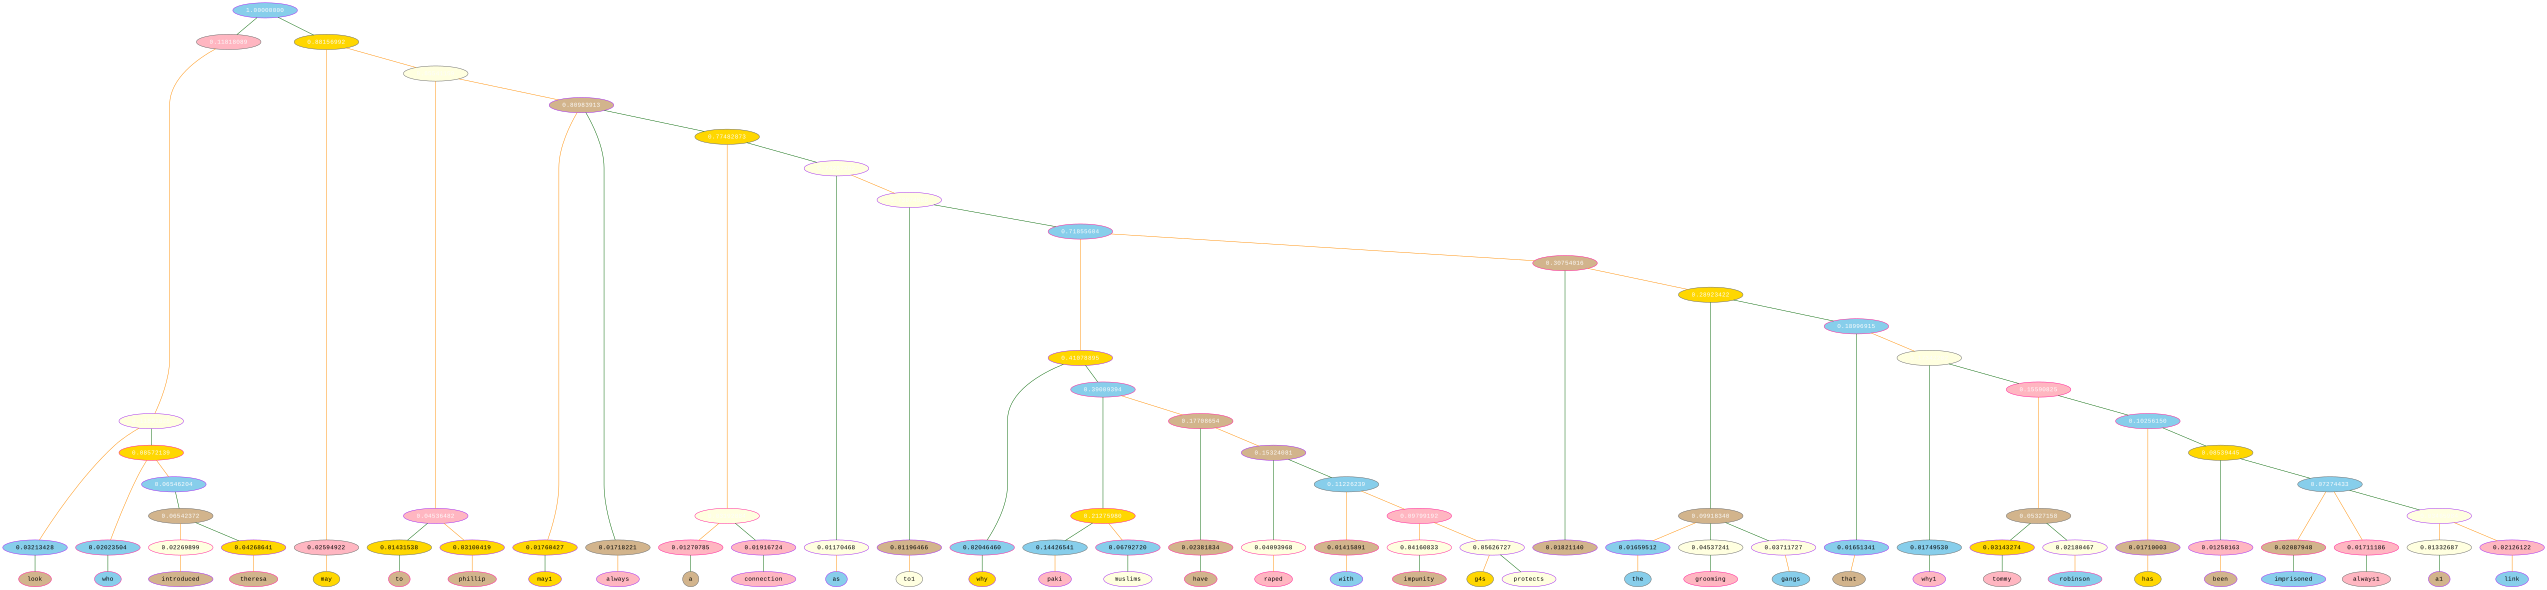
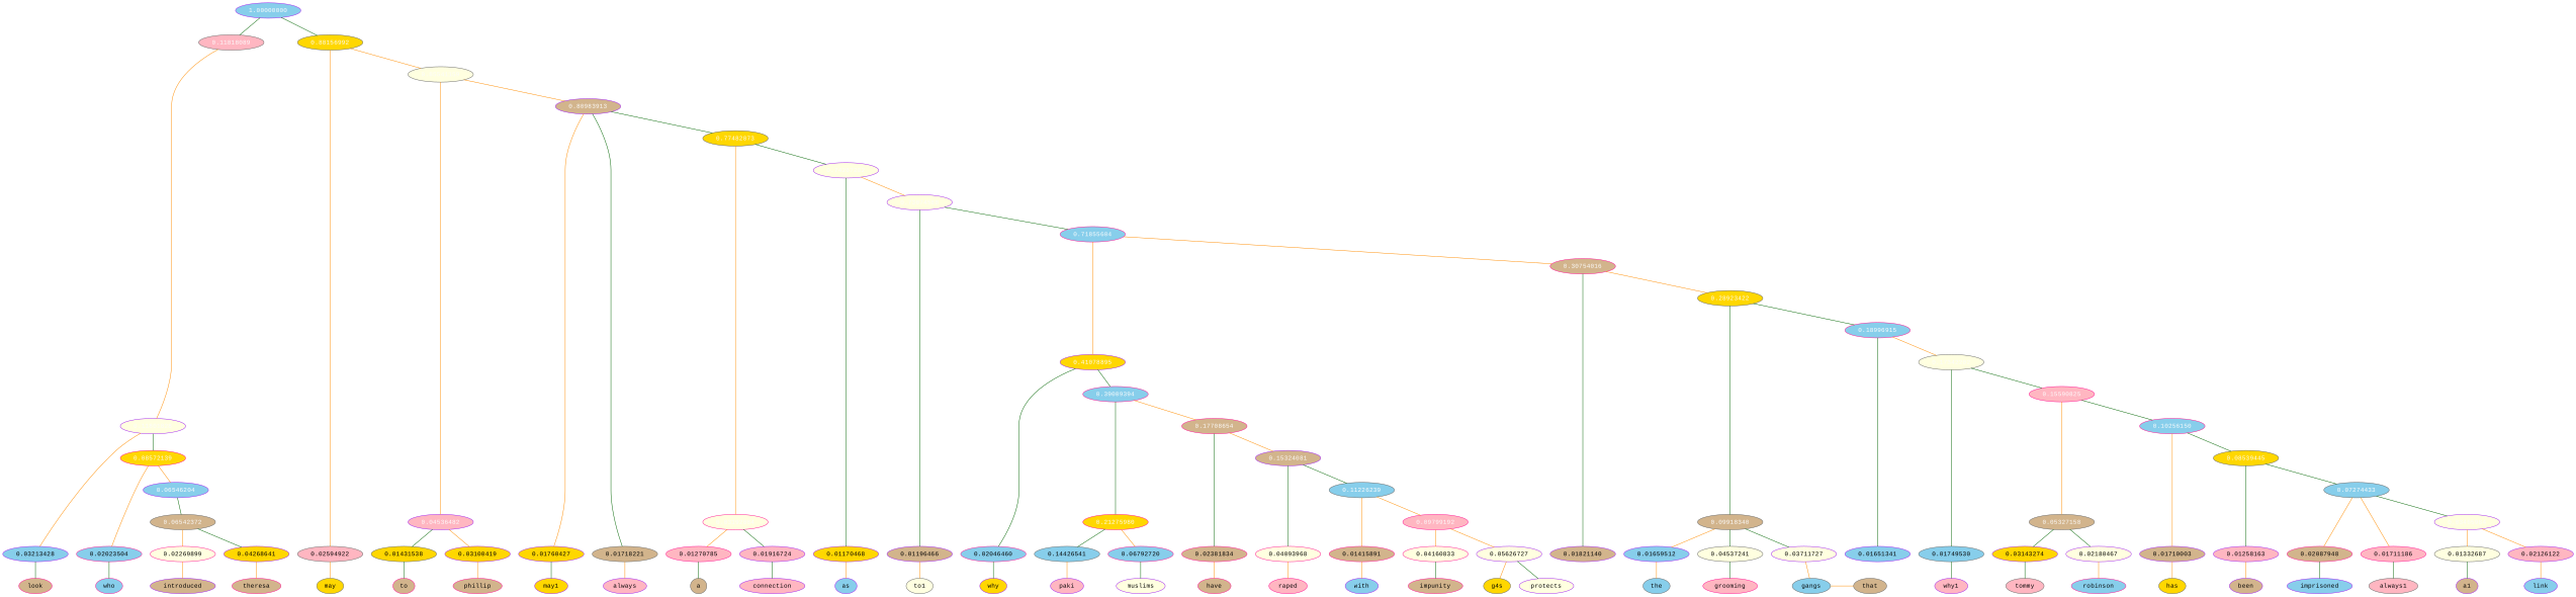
  graph {
    fontname="Liberation Mono"
    node [color=purple fillcolor=tan fontname="Liberation Mono" format=png nodesep=0.001 ordering=out overlap_scaling=0.01 ranksep=0.001 style=filled]
    edge [color=darkgreen fontname="Liberation Mono"]
    n1 [color=deeppink height=0.15 label=look style="filled,solid" width=0.15]
    n2 [color=deeppink fillcolor=skyblue height=0.15 label=who style="filled,solid" width=0.15]
    n3 [height=0.15 label=introduced style="filled,solid" width=0.15]
    n4 [color=deeppink height=0.15 label=theresa style="filled,solid" width=0.15]
    n5 [color=gray40 fillcolor=gold height=0.15 label=may style="filled,solid" width=0.15]
    n6 [color=deeppink height=0.15 label=to style="filled,solid" width=0.15]
    n7 [color=deeppink height=0.15 label=phillip style="filled,solid" width=0.15]
    n8 [fillcolor=gold height=0.15 label=may1 style="filled,solid" width=0.15]
    n9 [fillcolor=lightpink height=0.15 label=always style="filled,solid" width=0.15]
    n10 [color=gray40 height=0.15 label=a style="filled,solid" width=0.15]
    n11 [fillcolor=lightpink height=0.15 label=connection style="filled,solid" width=0.15]
    n12 [fillcolor=skyblue height=0.15 label=as style="filled,solid" width=0.15]
    n13 [color=gray40 fillcolor=lightyellow height=0.15 label=to1 style="filled,solid" width=0.15]
    n14 [fillcolor=gold height=0.15 label=why style="filled,solid" width=0.15]
    n15 [fillcolor=lightpink height=0.15 label=paki style="filled,solid" width=0.15]
    n16 [fillcolor=lightyellow height=0.15 label=muslims style="filled,solid" width=0.15]
    n17 [color=deeppink height=0.15 label=have style="filled,solid" width=0.15]
    n18 [color=deeppink fillcolor=lightpink height=0.15 label=raped style="filled,solid" width=0.15]
    n19 [fillcolor=skyblue height=0.15 label=with style="filled,solid" width=0.15]
    n20 [color=deeppink height=0.15 label=impunity style="filled,solid" width=0.15]
    n21 [color=gray40 fillcolor=gold height=0.15 label=g4s style="filled,solid" width=0.15]
    n22 [fillcolor=lightyellow height=0.15 label=protects style="filled,solid" width=0.15]
    n23 [color=gray40 fillcolor=skyblue height=0.15 label=the style="filled,solid" width=0.15]
    n24 [color=deeppink fillcolor=lightpink height=0.15 label=grooming style="filled,solid" width=0.15]
    n25 [color=gray40 fillcolor=skyblue height=0.15 label=gangs style="filled,solid" width=0.15]
    n26 [color=gray40 height=0.15 label=that style="filled,solid" width=0.15]
    n27 [fillcolor=lightpink height=0.15 label=why1 style="filled,solid" width=0.15]
    n28 [color=gray40 fillcolor=lightpink height=0.15 label=tommy style="filled,solid" width=0.15]
    n29 [color=deeppink fillcolor=skyblue height=0.15 label=robinson style="filled,solid" width=0.15]
    n30 [color=gray40 fillcolor=gold height=0.15 label=has style="filled,solid" width=0.15]
    n31 [height=0.15 label=been style="filled,solid" width=0.15]
    n32 [fillcolor=skyblue height=0.15 label=imprisoned style="filled,solid" width=0.15]
    n33 [color=gray40 fillcolor=lightpink height=0.15 label=always1 style="filled,solid" width=0.15]
    n34 [height=0.15 label=a1 style="filled,solid" width=0.15]
    n35 [fillcolor=skyblue height=0.15 label=link style="filled,solid" width=0.15]
    n36 [fillcolor=skyblue fontcolor=black height=0.15 label=0.03213428 width=0.15]
    n37 [color=deeppink fillcolor=skyblue fontcolor=black height=0.15 label=0.02023504 width=0.15]
    n38 [color=deeppink fillcolor=lightyellow fontcolor=black height=0.15 label=0.02269899 width=0.15]
    n39 [fillcolor=gold fontcolor=black height=0.15 label=0.04268641 width=0.15]
    n40 [color=gray40 fillcolor=lightpink fontcolor=black height=0.15 label=0.02594922 width=0.15]
    n41 [color=gray40 fillcolor=gold fontcolor=black height=0.15 label=0.01431538 width=0.15]
    n42 [fillcolor=gold fontcolor=black height=0.15 label=0.03100419 width=0.15]
    n43 [fillcolor=gold fontcolor=black height=0.15 label=0.01760427 width=0.15]
    n44 [color=gray40 fontcolor=black height=0.15 label=0.01718221 width=0.15]
    n45 [color=deeppink fillcolor=lightpink fontcolor=black height=0.15 label=0.01270785 width=0.15]
    n46 [fillcolor=lightpink fontcolor=black height=0.15 label=0.01916724 width=0.15]
-   n47 [fillcolor=lightyellow fontcolor=black height=0.15 label=0.01170468 width=0.15]
+   n47 [fillcolor=gold fontcolor=black height=0.15 label=0.01170468 width=0.15]
    n48 [fontcolor=black height=0.15 label=0.01196466 width=0.15]
    n49 [color=deeppink fillcolor=skyblue fontcolor=black height=0.15 label=0.02046460 width=0.15]
    n50 [color=gray40 fillcolor=skyblue fontcolor=black height=0.15 label=0.14426541 width=0.15]
    n51 [color=deeppink fillcolor=skyblue fontcolor=black height=0.15 label=0.06792720 width=0.15]
    n52 [color=deeppink fontcolor=black height=0.15 label=0.02381834 width=0.15]
    n53 [color=deeppink fillcolor=lightyellow fontcolor=black height=0.15 label=0.04093968 width=0.15]
    n54 [color=deeppink fontcolor=black height=0.15 label=0.01415891 width=0.15]
    n55 [color=deeppink fillcolor=lightyellow fontcolor=black height=0.15 label=0.04160833 width=0.15]
    n56 [fillcolor=lightyellow fontcolor=black height=0.15 label=0.05626727 width=0.15]
    n57 [fontcolor=black height=0.15 label=0.01821140 width=0.15]
    n58 [fillcolor=skyblue fontcolor=black height=0.15 label=0.01659512 width=0.15]
    n59 [color=gray40 fillcolor=lightyellow fontcolor=black height=0.15 label=0.04537241 width=0.15]
    n60 [fillcolor=lightyellow fontcolor=black height=0.15 label=0.03711727 width=0.15]
    n61 [fillcolor=skyblue fontcolor=black height=0.15 label=0.01651341 width=0.15]
    n62 [color=gray40 fillcolor=skyblue fontcolor=black height=0.15 label=0.01749530 width=0.15]
    n63 [fillcolor=gold fontcolor=black height=0.15 label=0.03143274 width=0.15]
    n64 [fillcolor=lightyellow fontcolor=black height=0.15 label=0.02180467 width=0.15]
    n65 [fontcolor=black height=0.15 label=0.01710003 width=0.15]
    n66 [fillcolor=lightpink fontcolor=black height=0.15 label=0.01258163 width=0.15]
    n67 [color=deeppink fontcolor=black height=0.15 label=0.02087948 width=0.15]
    n68 [color=deeppink fillcolor=lightpink fontcolor=black height=0.15 label=0.01711186 width=0.15]
    n69 [color=gray40 fillcolor=lightyellow fontcolor=black height=0.15 label=0.01332687 width=0.15]
    n70 [fillcolor=lightpink fontcolor=black height=0.15 label=0.02126122 width=0.15]
    n71 [fillcolor=skyblue fontcolor=grey99 height=0.15 label=1.00000000 width=0.15]
    n72 [color=gray40 fillcolor=lightpink fontcolor=grey99 height=0.15 label=0.11818089 width=0.15]
    n73 [color=gray40 fillcolor=gold fontcolor=grey99 height=0.15 label=0.88156992 width=0.15]
    n74 [fillcolor=lightyellow fontcolor=grey99 height=0.15 label=0.11801828 width=0.15]
    n75 [color=gray40 fillcolor=lightyellow fontcolor=grey99 height=0.15 label=0.85541159 width=0.15]
    n76 [color=deeppink fillcolor=gold fontcolor=grey99 height=0.15 label=0.08572139 width=0.15]
    n77 [fillcolor=lightpink fontcolor=grey99 height=0.15 label=0.04536482 width=0.15]
    n78 [fontcolor=grey99 height=0.15 label=0.80983913 width=0.15]
    n79 [fillcolor=skyblue fontcolor=grey99 height=0.15 label=0.06546204 width=0.15]
    n80 [color=gray40 fillcolor=gold fontcolor=grey99 height=0.15 label=0.77482873 width=0.15]
    n81 [color=gray40 fontcolor=grey99 height=0.15 label=0.06542372 width=0.15]
    n82 [color=deeppink fillcolor=lightyellow fontcolor=grey99 height=0.15 label=0.03192884 width=0.15]
    n83 [fillcolor=lightyellow fontcolor=grey99 height=0.15 label=0.74267202 width=0.15]
    n84 [fillcolor=lightyellow fontcolor=grey99 height=0.15 label=0.73074588 width=0.15]
    n85 [color=deeppink fillcolor=skyblue fontcolor=grey99 height=0.15 label=0.71855604 width=0.15]
    n86 [fillcolor=gold fontcolor=grey99 height=0.15 label=0.41078895 width=0.15]
    n87 [color=deeppink fontcolor=grey99 height=0.15 label=0.30754016 width=0.15]
    n88 [color=deeppink fillcolor=skyblue fontcolor=grey99 height=0.15 label=0.39009394 width=0.15]
    n89 [color=gray40 fillcolor=gold fontcolor=grey99 height=0.15 label=0.28923422 width=0.15]
    n90 [color=deeppink fillcolor=gold fontcolor=grey99 height=0.15 label=0.21275980 width=0.15]
    n91 [color=deeppink fontcolor=grey99 height=0.15 label=0.17708654 width=0.15]
    n92 [color=gray40 fontcolor=grey99 height=0.15 label=0.09918340 width=0.15]
    n93 [color=deeppink fillcolor=skyblue fontcolor=grey99 height=0.15 label=0.18996915 width=0.15]
    n94 [fontcolor=grey99 height=0.15 label=0.15324081 width=0.15]
    n95 [color=gray40 fillcolor=lightyellow fontcolor=grey99 height=0.15 label=0.17342202 width=0.15]
    n96 [color=gray40 fillcolor=skyblue fontcolor=grey99 height=0.15 label=0.11226239 width=0.15]
    n97 [color=deeppink fillcolor=lightpink fontcolor=grey99 height=0.15 label=0.15590825 width=0.15]
    n98 [color=deeppink fillcolor=lightpink fontcolor=grey99 height=0.15 label=0.09799192 width=0.15]
    n99 [color=gray40 fontcolor=grey99 height=0.15 label=0.05327158 width=0.15]
    n100 [color=deeppink fillcolor=skyblue fontcolor=grey99 height=0.15 label=0.10256150 width=0.15]
    n101 [color=gray40 fillcolor=gold fontcolor=grey99 height=0.15 label=0.08539445 width=0.15]
    n102 [color=gray40 fillcolor=skyblue fontcolor=grey99 height=0.15 label=0.07274433 width=0.15]
    n103 [fillcolor=lightyellow fontcolor=grey99 height=0.15 label=0.03465984 width=0.15]
    subgraph sub_1 {
      rank=same
      n1
      n2
      n3
      n4
      n5
      n6
      n7
      n8
      n9
      n10
      n11
      n12
      n13
      n14
      n15
      n16
      n17
      n18
      n19
      n20
      n21
      n22
      n23
      n24
      n25
      n26
      n27
      n28
      n29
      n30
      n31
      n32
      n33
      n34
      n35
    }
    subgraph sub_2 {
      rank=same
      n36
      n37
      n38
      n39
      n40
      n41
      n42
      n43
      n44
      n45
      n46
      n47
      n48
      n49
      n50
      n51
      n52
      n53
      n54
      n55
      n56
      n57
      n58
      n59
      n60
      n61
      n62
      n63
      n64
      n65
      n66
      n67
      n68
      n69
      n70
    }
    n36 -- n1
    n37 -- n2
    n38 -- n3 [color=darkorange]
    n39 -- n4 [color=darkorange]
    n40 -- n5 [color=darkorange]
    n41 -- n6
    n42 -- n7 [color=darkorange]
    n43 -- n8
    n44 -- n9 [color=darkorange]
    n45 -- n10
    n46 -- n11
    n47 -- n12 [color=darkorange]
    n48 -- n13 [color=darkorange]
    n49 -- n14
    n50 -- n15 [color=darkorange]
    n51 -- n16
-   n52 -- n17
+   n52 -- n17 [color=darkorange]
    n53 -- n18 [color=darkorange]
    n54 -- n19 [color=darkorange]
    n55 -- n20
    n56 -- n21 [color=darkorange]
    n56 -- n22
    n58 -- n23 [color=darkorange]
    n59 -- n24
    n60 -- n25 [color=darkorange]
-   n61 -- n26 [color=darkorange]
+   n25 -- n26 [color=darkorange]
    n62 -- n27
    n63 -- n28
    n64 -- n29 [color=darkorange]
    n65 -- n30 [color=darkorange]
    n66 -- n31 [color=darkorange]
    n67 -- n32
    n68 -- n33
    n69 -- n34
    n70 -- n35 [color=darkorange]
    n71 -- n72
    n71 -- n73
    n72 -- n74 [color=darkorange]
    n73 -- n40 [color=darkorange]
    n73 -- n75 [color=darkorange]
    n74 -- n36 [color=darkorange]
    n74 -- n76
    n75 -- n77 [color=darkorange]
    n75 -- n78 [color=darkorange]
    n76 -- n37 [color=darkorange]
    n76 -- n79 [color=darkorange]
    n77 -- n41
    n77 -- n42 [color=darkorange]
    n78 -- n43 [color=darkorange]
    n78 -- n44
    n78 -- n80
    n79 -- n81
    n80 -- n82 [color=darkorange]
    n80 -- n83
    n81 -- n38 [color=darkorange]
    n81 -- n39
    n82 -- n45 [color=darkorange]
    n82 -- n46
    n83 -- n47
    n83 -- n84 [color=darkorange]
    n84 -- n48
    n84 -- n85
    n85 -- n86 [color=darkorange]
    n85 -- n87 [color=darkorange]
    n86 -- n49
    n86 -- n88
    n87 -- n57
    n87 -- n89 [color=darkorange]
    n88 -- n90
    n88 -- n91 [color=darkorange]
    n89 -- n92
    n89 -- n93
    n90 -- n50
    n90 -- n51 [color=darkorange]
    n91 -- n52
    n91 -- n94 [color=darkorange]
    n92 -- n58 [color=darkorange]
    n92 -- n59
    n92 -- n60
    n93 -- n61
    n93 -- n95 [color=darkorange]
    n94 -- n53
    n94 -- n96
    n95 -- n62
    n95 -- n97
    n96 -- n54 [color=darkorange]
    n96 -- n98 [color=darkorange]
    n97 -- n99 [color=darkorange]
    n97 -- n100
    n98 -- n55 [color=darkorange]
    n98 -- n56 [color=darkorange]
    n99 -- n63
    n99 -- n64
    n100 -- n65 [color=darkorange]
    n100 -- n101
    n101 -- n66
    n101 -- n102
    n102 -- n67 [color=darkorange]
    n102 -- n68 [color=darkorange]
    n102 -- n103
    n103 -- n69 [color=darkorange]
    n103 -- n70 [color=darkorange]
  }
